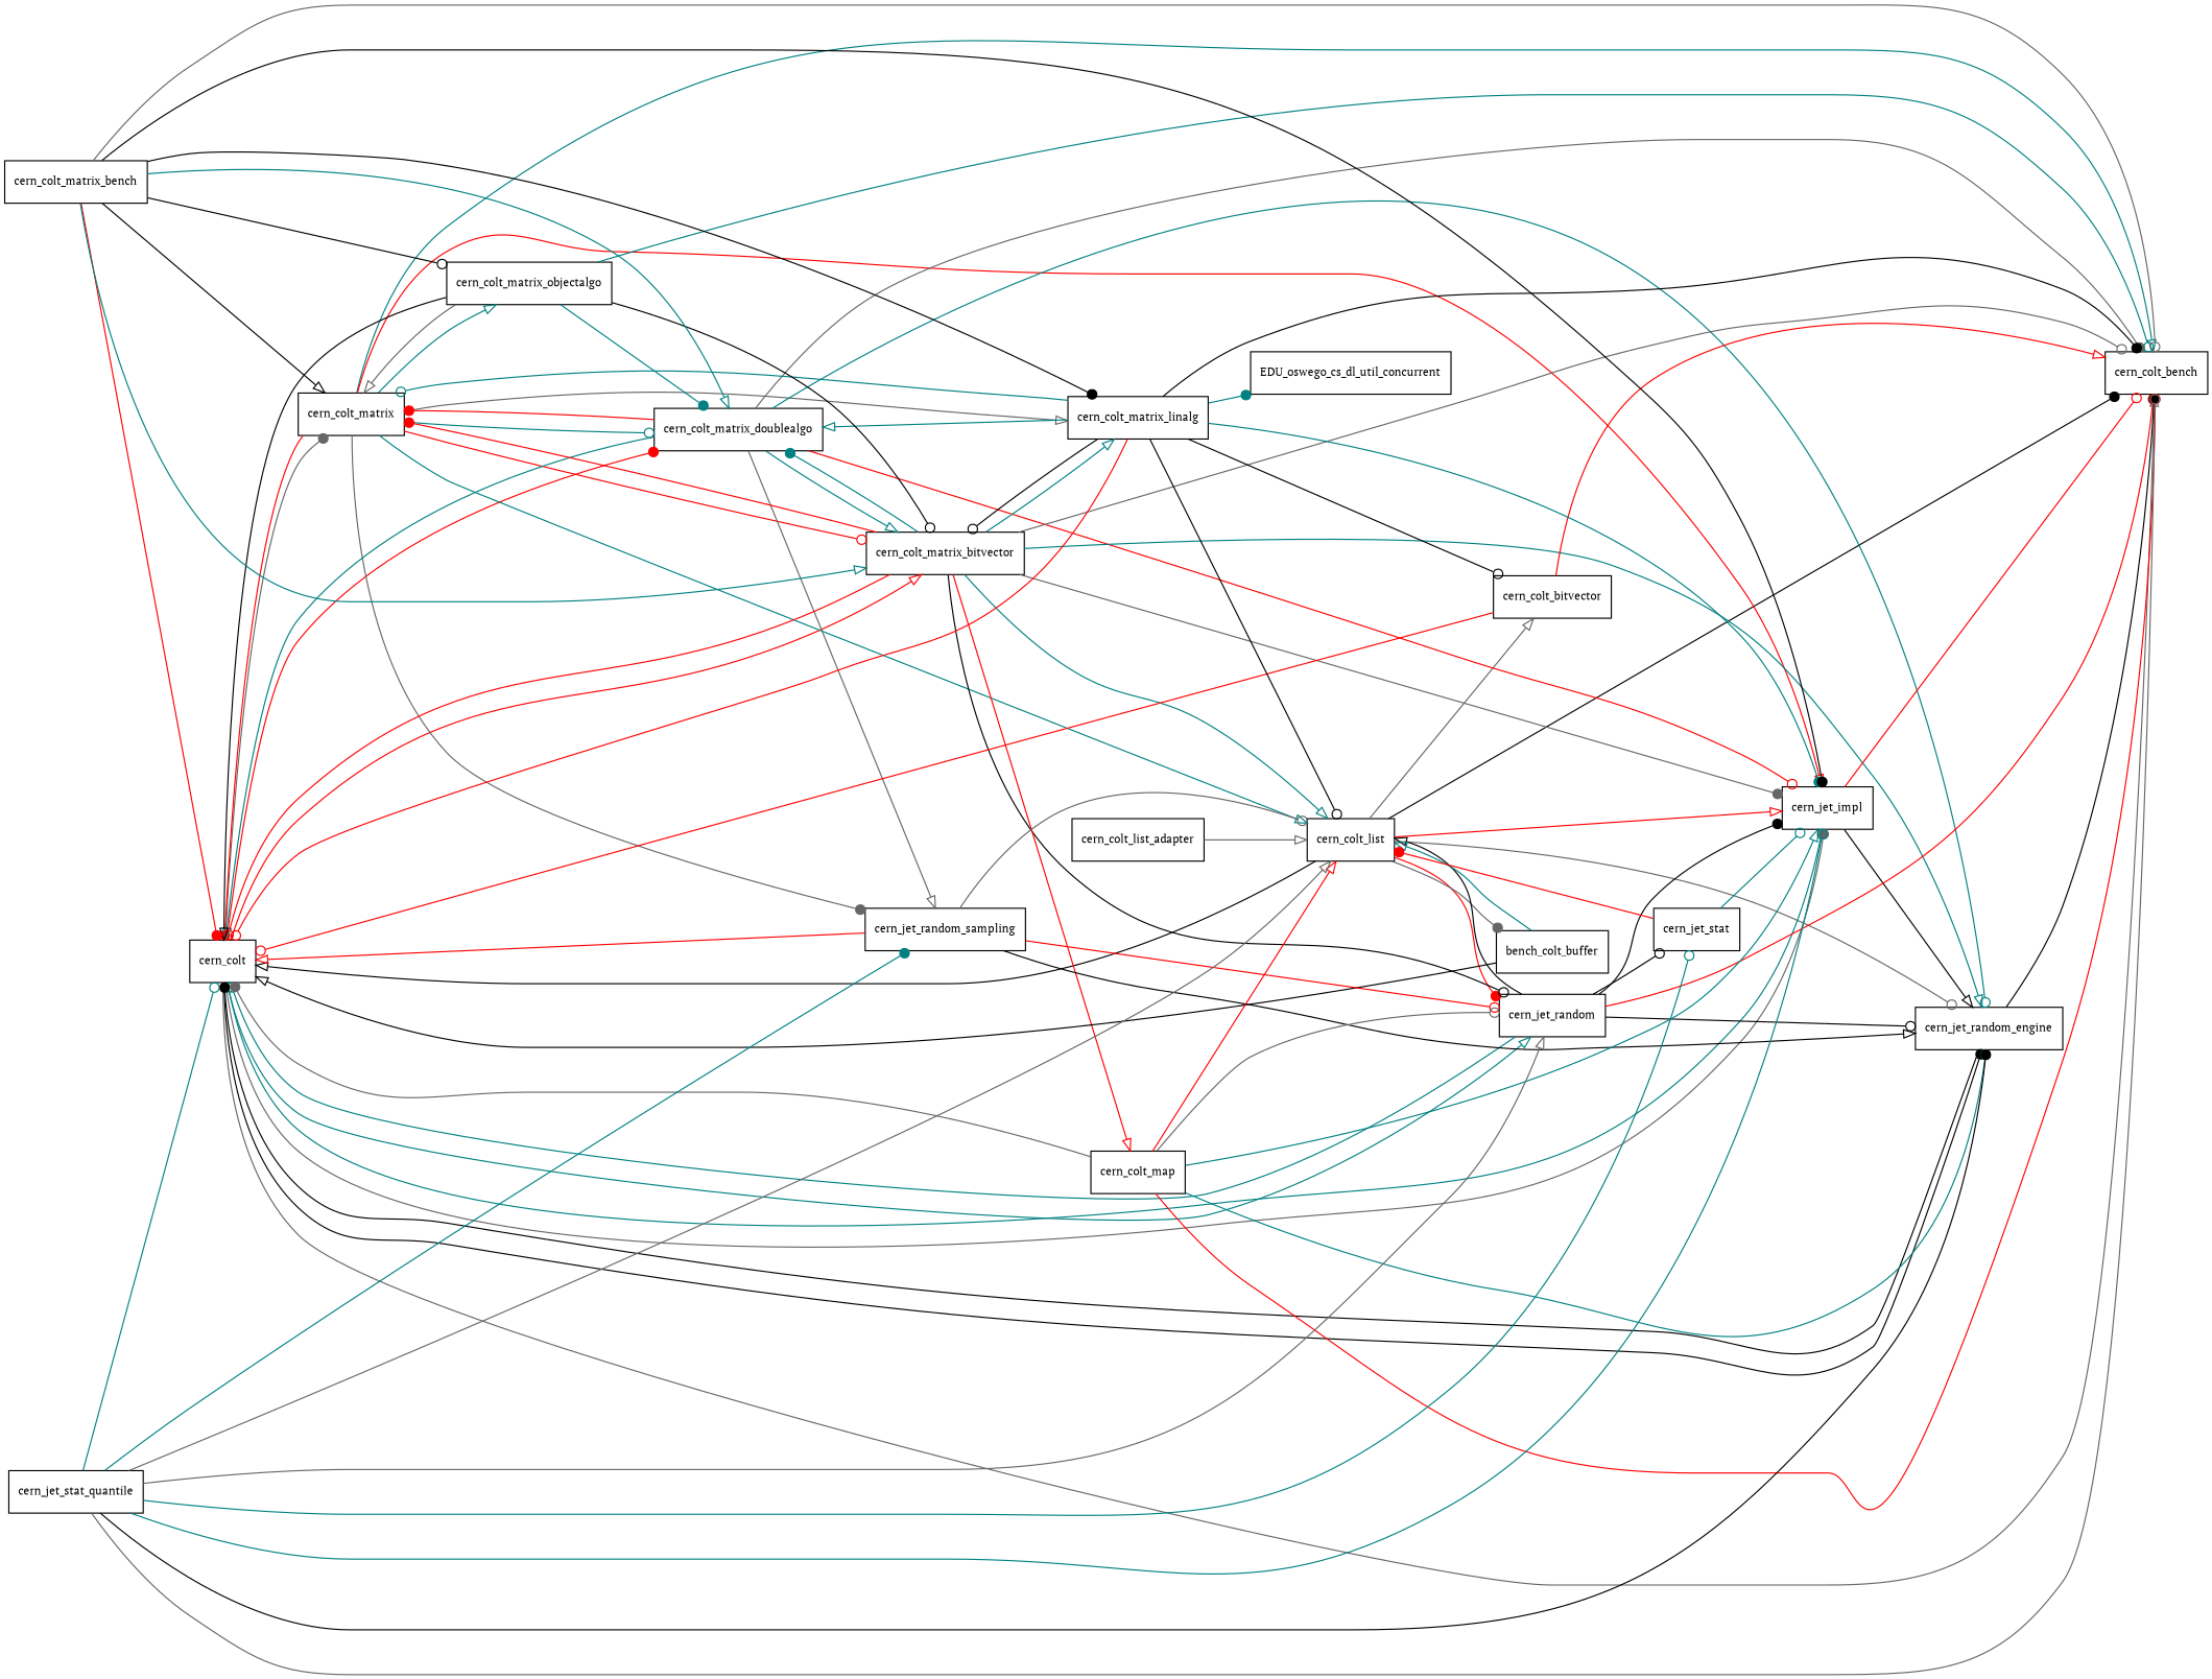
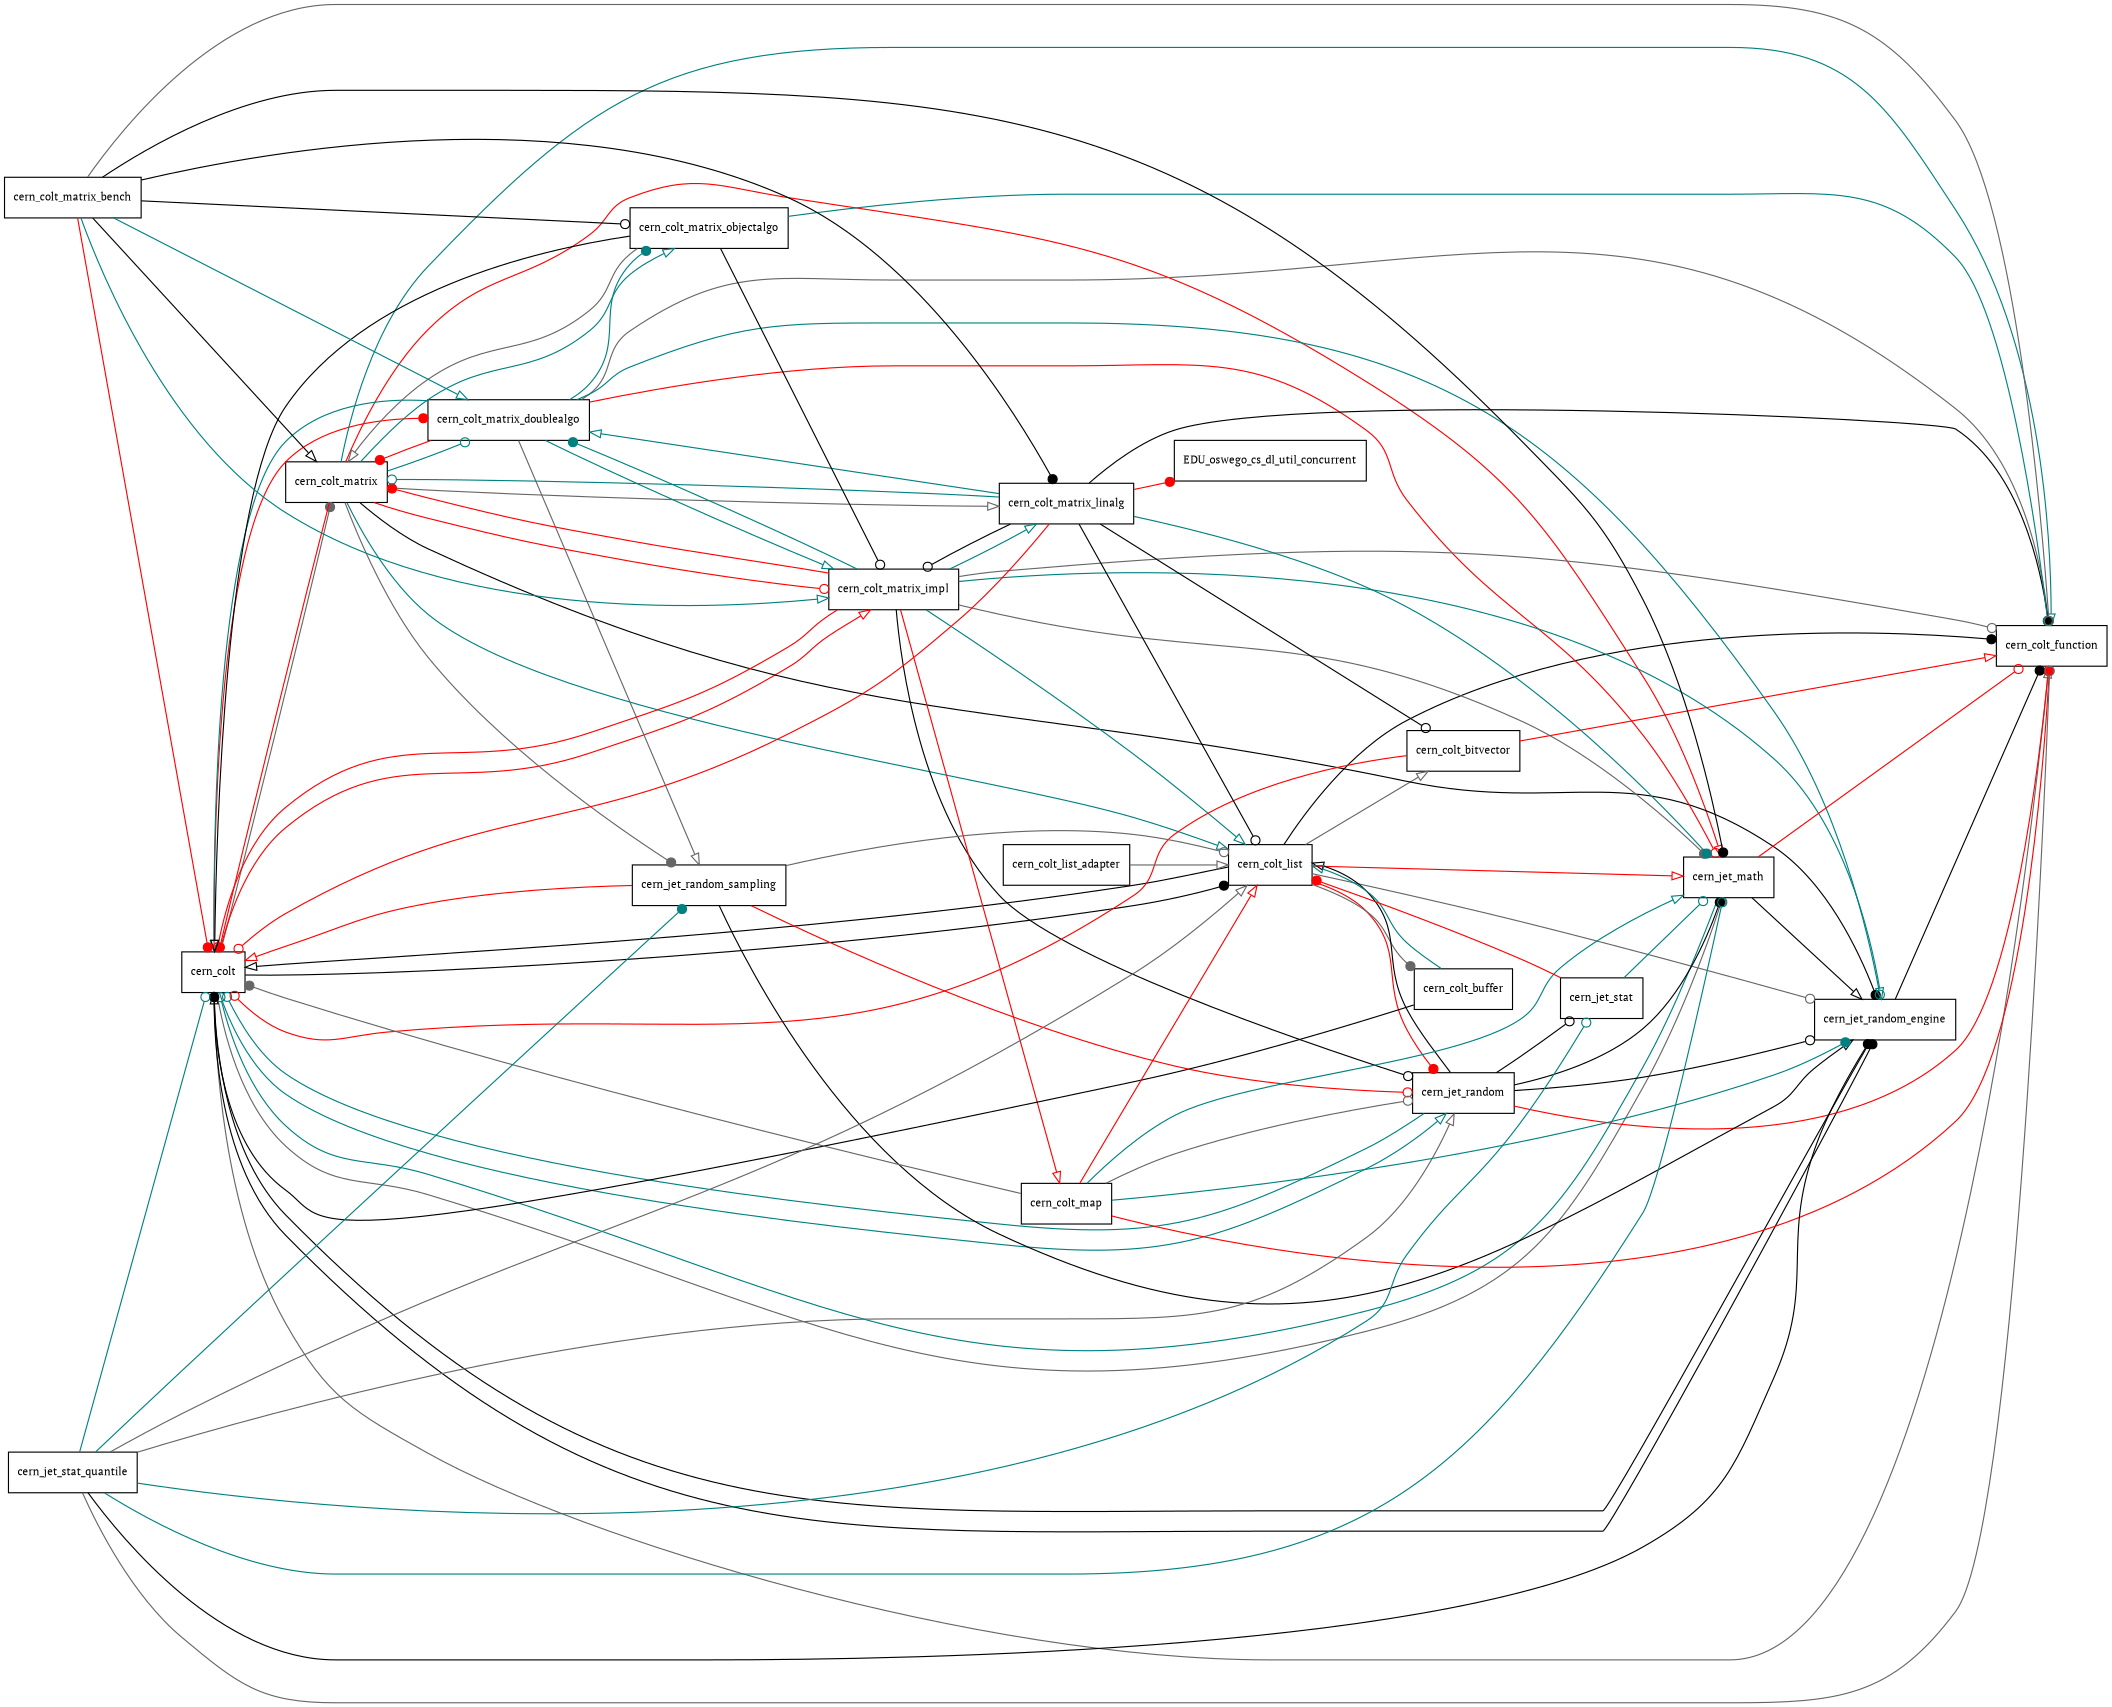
  digraph {
    fontname="PT Serif"
    rankdir=LR
    node [fontname="PT Serif" fontsize=10.0 shape=box]
    edge [arrowhead=onormal color=teal fontname="PT Serif"]
    cern_colt
-   cern_colt_function [label=cern_colt_bench]
+   cern_colt_function
    cern_colt_list
    cern_colt_matrix
    cern_colt_matrix_doublealgo
-   cern_colt_matrix_impl [label=cern_colt_matrix_bitvector]
-   cern_jet_math [label=cern_jet_impl]
+   cern_colt_matrix_impl
+   cern_jet_math
    cern_jet_random
    cern_jet_random_engine
    cern_colt_bitvector
-   cern_colt_buffer [label=bench_colt_buffer]
+   cern_colt_buffer
    cern_colt_matrix_linalg
    cern_colt_matrix_objectalgo
    cern_jet_random_sampling
    cern_colt_map
    cern_jet_stat
    EDU_oswego_cs_dl_util_concurrent
    cern_colt_list_adapter
    cern_colt_matrix_bench
    cern_jet_stat_quantile
    cern_colt -> cern_colt_function [color=gray40]
+   cern_colt -> cern_colt_list [arrowhead=dot color=black]
    cern_colt -> cern_colt_matrix [arrowhead=dot color=gray40]
    cern_colt -> cern_colt_matrix_doublealgo [arrowhead=dot color=red]
    cern_colt -> cern_colt_matrix_impl [color=red]
    cern_colt -> cern_jet_math [arrowhead=dot color=gray40]
    cern_colt -> cern_jet_random
    cern_colt -> cern_jet_random_engine [arrowhead=dot color=black]
    cern_colt_list -> cern_colt [color=black]
    cern_colt_list -> cern_colt_function [arrowhead=dot color=black]
    cern_colt_list -> cern_jet_math [color=red]
    cern_colt_list -> cern_jet_random [arrowhead=dot color=red]
    cern_colt_list -> cern_jet_random_engine [arrowhead=odot color=gray40]
    cern_colt_list -> cern_colt_bitvector [color=gray40]
    cern_colt_list -> cern_colt_buffer [arrowhead=dot color=gray40]
    cern_colt_matrix -> cern_colt [arrowhead=dot color=red]
    cern_colt_matrix -> cern_colt_function
    cern_colt_matrix -> cern_colt_list
    cern_colt_matrix -> cern_colt_matrix_doublealgo [arrowhead=odot]
    cern_colt_matrix -> cern_colt_matrix_impl [arrowhead=odot color=red]
    cern_colt_matrix -> cern_jet_math [color=red]
+   cern_colt_matrix -> cern_jet_random_engine [arrowhead=dot color=black]
    cern_colt_matrix -> cern_colt_matrix_linalg [color=gray40]
    cern_colt_matrix -> cern_colt_matrix_objectalgo
    cern_colt_matrix -> cern_jet_random_sampling [arrowhead=dot color=gray40]
    cern_colt_matrix_doublealgo -> cern_colt
    cern_colt_matrix_doublealgo -> cern_colt_function [arrowhead=dot color=gray40]
    cern_colt_matrix_doublealgo -> cern_colt_matrix [arrowhead=dot color=red]
    cern_colt_matrix_doublealgo -> cern_colt_matrix_impl
    cern_colt_matrix_doublealgo -> cern_jet_math [arrowhead=odot color=red]
    cern_colt_matrix_doublealgo -> cern_jet_random_engine [arrowhead=odot]
-   cern_colt_matrix_objectalgo -> cern_colt_matrix_doublealgo [arrowhead=dot]
+   cern_colt_matrix_doublealgo -> cern_colt_matrix_objectalgo [arrowhead=dot]
    cern_colt_matrix_doublealgo -> cern_jet_random_sampling [color=gray40]
    cern_colt_matrix_impl -> cern_colt [arrowhead=odot color=red]
    cern_colt_matrix_impl -> cern_colt_function [arrowhead=odot color=gray40]
    cern_colt_matrix_impl -> cern_colt_list
    cern_colt_matrix_impl -> cern_colt_matrix [arrowhead=dot color=red]
    cern_colt_matrix_impl -> cern_colt_matrix_doublealgo [arrowhead=dot]
    cern_colt_matrix_impl -> cern_jet_math [arrowhead=dot color=gray40]
    cern_colt_matrix_impl -> cern_jet_random [arrowhead=odot color=black]
    cern_colt_matrix_impl -> cern_jet_random_engine
    cern_colt_matrix_impl -> cern_colt_matrix_linalg
    cern_colt_matrix_impl -> cern_colt_map [color=red]
    cern_jet_math -> cern_colt [arrowhead=odot]
    cern_jet_math -> cern_colt_function [arrowhead=odot color=red]
    cern_jet_math -> cern_jet_random_engine [color=black]
    cern_jet_random -> cern_colt [arrowhead=odot]
    cern_jet_random -> cern_colt_function [arrowhead=dot color=red]
    cern_jet_random -> cern_colt_list [color=black]
    cern_jet_random -> cern_jet_math [arrowhead=dot color=black]
    cern_jet_random -> cern_jet_random_engine [arrowhead=odot color=black]
    cern_jet_random -> cern_jet_stat [arrowhead=odot color=black]
    cern_jet_random_engine -> cern_colt [arrowhead=dot color=black]
    cern_jet_random_engine -> cern_colt_function [arrowhead=dot color=black]
    cern_colt_bitvector -> cern_colt [arrowhead=odot color=red]
    cern_colt_bitvector -> cern_colt_function [color=red]
    cern_colt_buffer -> cern_colt [color=black]
    cern_colt_buffer -> cern_colt_list
    cern_colt_matrix_linalg -> cern_colt [arrowhead=odot color=red]
    cern_colt_matrix_linalg -> cern_colt_function [arrowhead=dot color=black]
    cern_colt_matrix_linalg -> cern_colt_list [arrowhead=odot color=black]
    cern_colt_matrix_linalg -> cern_colt_matrix [arrowhead=odot]
    cern_colt_matrix_linalg -> cern_colt_matrix_doublealgo
    cern_colt_matrix_linalg -> cern_colt_matrix_impl [arrowhead=odot color=black]
    cern_colt_matrix_linalg -> cern_jet_math [arrowhead=dot]
    cern_colt_matrix_linalg -> cern_colt_bitvector [arrowhead=odot color=black]
-   cern_colt_matrix_linalg -> EDU_oswego_cs_dl_util_concurrent [arrowhead=dot]
+   cern_colt_matrix_linalg -> EDU_oswego_cs_dl_util_concurrent [arrowhead=dot color=red]
    cern_colt_matrix_objectalgo -> cern_colt [color=black]
    cern_colt_matrix_objectalgo -> cern_colt_function [arrowhead=odot]
    cern_colt_matrix_objectalgo -> cern_colt_matrix [color=gray40]
    cern_colt_matrix_objectalgo -> cern_colt_matrix_impl [arrowhead=odot color=black]
    cern_jet_random_sampling -> cern_colt [color=red]
    cern_jet_random_sampling -> cern_colt_list [arrowhead=odot color=gray40]
    cern_jet_random_sampling -> cern_jet_random [arrowhead=odot color=red]
    cern_jet_random_sampling -> cern_jet_random_engine [color=black]
    cern_colt_map -> cern_colt [arrowhead=dot color=gray40]
    cern_colt_map -> cern_colt_function [arrowhead=odot color=red]
    cern_colt_map -> cern_colt_list [color=red]
    cern_colt_map -> cern_jet_math
    cern_colt_map -> cern_jet_random [arrowhead=odot color=gray40]
    cern_colt_map -> cern_jet_random_engine [arrowhead=dot]
    cern_jet_stat -> cern_colt_list [arrowhead=dot color=red]
    cern_jet_stat -> cern_jet_math [arrowhead=odot]
    cern_colt_list_adapter -> cern_colt_list [color=gray40]
    cern_colt_matrix_bench -> cern_colt [arrowhead=dot color=red]
    cern_colt_matrix_bench -> cern_colt_function [arrowhead=odot color=gray40]
    cern_colt_matrix_bench -> cern_colt_matrix [color=black]
    cern_colt_matrix_bench -> cern_colt_matrix_doublealgo
    cern_colt_matrix_bench -> cern_colt_matrix_impl
    cern_colt_matrix_bench -> cern_jet_math [arrowhead=dot color=black]
    cern_colt_matrix_bench -> cern_colt_matrix_linalg [arrowhead=dot color=black]
    cern_colt_matrix_bench -> cern_colt_matrix_objectalgo [arrowhead=odot color=black]
    cern_jet_stat_quantile -> cern_colt [arrowhead=odot]
    cern_jet_stat_quantile -> cern_colt_function [arrowhead=odot color=gray40]
    cern_jet_stat_quantile -> cern_colt_list [color=gray40]
    cern_jet_stat_quantile -> cern_jet_math [arrowhead=odot]
    cern_jet_stat_quantile -> cern_jet_random [color=gray40]
    cern_jet_stat_quantile -> cern_jet_random_engine [arrowhead=dot color=black]
    cern_jet_stat_quantile -> cern_jet_random_sampling [arrowhead=dot]
    cern_jet_stat_quantile -> cern_jet_stat [arrowhead=odot]
  }
